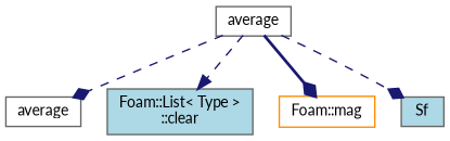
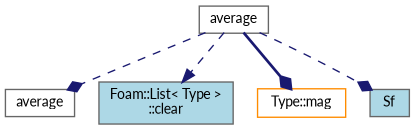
  digraph {
    rankdir=TB
    fontname=Lato
    node [color=gray40 fillcolor=white fontname=Lato fontsize=10 shape=record style=filled]
    edge [color=midnightblue fontname=Lato fontsize=10 labelfontname=Helvetica labelfontsize=10 style=dashed arrowhead=diamond]
    n1 [fontcolor=black height=0.2 label=average width=0.4]
    n2 [height=0.2 label=average width=0.4]
    n3 [height=0.2 label="Foam::List\< Type \>\l::clear" width=0.4 fillcolor=lightblue]
-   n4 [color=darkorange height=0.2 label="Foam::mag" width=0.4]
+   n4 [color=darkorange height=0.2 label="Type::mag" width=0.4]
    n5 [height=0.2 label=Sf width=0.4 fillcolor=lightblue]
    n1 -> n2
    n1 -> n3 [arrowhead=normal]
    n1 -> n4 [style=bold]
    n1 -> n5
  }
